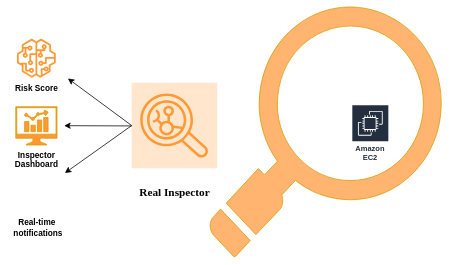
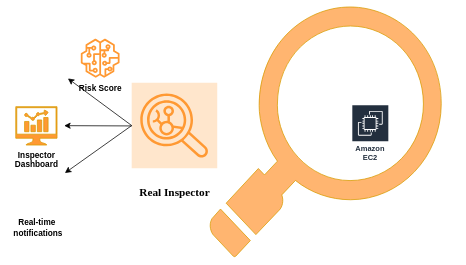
  <mxCell id="0" />
  <mxCell id="1" parent="0" />
  <mxCell id="2" value="&lt;h4&gt;&lt;b&gt;&lt;font style=&quot;font-size: 15px;&quot;&gt;Real Inspector&lt;/font&gt;&lt;/b&gt;&lt;/h4&gt;" style="sketch=0;points=[[0,0,0],[0.25,0,0],[0.5,0,0],[0.75,0,0],[1,0,0],[0,1,0],[0.25,1,0],[0.5,1,0],[0.75,1,0],[1,1,0],[0,0.25,0],[0,0.5,0],[0,0.75,0],[1,0.25,0],[1,0.5,0],[1,0.75,0]];outlineConnect=0;gradientDirection=north;fillColor=#FFE6CC;strokeColor=#FF9933;dashed=0;verticalLabelPosition=bottom;verticalAlign=top;align=center;html=1;fontSize=12;fontStyle=0;aspect=fixed;shape=mxgraph.aws4.resourceIcon;resIcon=mxgraph.aws4.inspector;fontFamily=Times New Roman;" parent="1" vertex="1"><mxGeometry x="175" y="109.75" width="114" height="114" as="geometry" /></mxCell>
  <mxCell id="3" value="&lt;h2&gt;&lt;br&gt;&lt;/h2&gt;" style="shadow=0;dashed=0;html=1;strokeColor=#d79b00;fillColor=#FFB570;labelPosition=center;verticalLabelPosition=bottom;verticalAlign=top;align=center;outlineConnect=0;shape=mxgraph.veeam.magnifying_glass;pointerEvents=1;rotation=90;" parent="1" vertex="1"><mxGeometry x="265.75" y="20" width="333" height="310.5" as="geometry" /></mxCell>
  <mxCell id="4" value="Amazon EC2" style="sketch=0;outlineConnect=0;fontColor=#232F3E;gradientColor=none;strokeColor=#ffffff;fillColor=#232F3E;dashed=0;verticalLabelPosition=middle;verticalAlign=bottom;align=center;html=1;whiteSpace=wrap;fontSize=10;fontStyle=1;spacing=3;shape=mxgraph.aws4.productIcon;prIcon=mxgraph.aws4.ec2;" parent="1" vertex="1"><mxGeometry x="468" y="138.75" width="50" height="80" as="geometry" /></mxCell>
  <mxCell id="5" value="" style="shape=image;html=1;verticalAlign=top;verticalLabelPosition=bottom;labelBackgroundColor=#ffffff;imageAspect=0;aspect=fixed;image=https://cdn0.iconfinder.com/data/icons/phosphor-fill-vol-4/256/repeat-fill-128.png;sketch=0;fontFamily=Helvetica;fillColor=#D99A5F;" parent="1" vertex="1"><mxGeometry x="254" y="64.75" width="128" height="128" as="geometry" /></mxCell>
  <mxCell id="6" value="" style="endArrow=classic;html=1;rounded=0;exitX=0;exitY=0.5;exitDx=0;exitDy=0;exitPerimeter=0;" edge="1" parent="1" source="2"><mxGeometry width="50" height="50" relative="1" as="geometry"><mxPoint x="87" y="179" as="sourcePoint" /><mxPoint x="90" y="104" as="targetPoint" /></mxGeometry></mxCell>
  <mxCell id="7" value="" style="endArrow=classic;html=1;rounded=0;exitX=0;exitY=0.25;exitDx=0;exitDy=0;exitPerimeter=0;" edge="1" parent="1"><mxGeometry width="50" height="50" relative="1" as="geometry"><mxPoint x="175" y="167.25" as="sourcePoint" /><mxPoint x="85" y="166.896" as="targetPoint" /></mxGeometry></mxCell>
  <mxCell id="8" value="" style="endArrow=classic;html=1;rounded=0;exitX=0;exitY=0.5;exitDx=0;exitDy=0;exitPerimeter=0;" edge="1" parent="1" source="2"><mxGeometry width="50" height="50" relative="1" as="geometry"><mxPoint x="175" y="195.25" as="sourcePoint" /><mxPoint x="86" y="230" as="targetPoint" /></mxGeometry></mxCell>
- <mxCell id="9" value="&lt;b&gt;&lt;font style=&quot;font-size: 11px;&quot;&gt;Risk Score&lt;/font&gt;&lt;/b&gt;" style="sketch=0;outlineConnect=0;fillColor=#FF9933;strokeColor=#d79b00;dashed=0;verticalLabelPosition=bottom;verticalAlign=top;align=center;html=1;fontSize=12;fontStyle=0;aspect=fixed;pointerEvents=1;shape=mxgraph.aws4.sagemaker_model;" vertex="1" parent="1"><mxGeometry x="22" y="51" width="52" height="52" as="geometry" /></mxCell>
+ <mxCell id="9" value="&lt;b&gt;&lt;font style=&quot;font-size: 11px;&quot;&gt;Risk Score&lt;/font&gt;&lt;/b&gt;" style="sketch=0;outlineConnect=0;fillColor=#FF9933;strokeColor=#d79b00;dashed=0;verticalLabelPosition=bottom;verticalAlign=top;align=center;html=1;fontSize=12;fontStyle=0;aspect=fixed;pointerEvents=1;shape=mxgraph.aws4.sagemaker_model;" vertex="1" parent="1"><mxGeometry x="107" y="51" width="52" height="52" as="geometry" /></mxCell>
  <mxCell id="10" value="&lt;b style=&quot;font-size: 11px;&quot;&gt;Real-time&amp;nbsp;&lt;br&gt;notifications&lt;/b&gt;" style="shape=image;html=1;verticalAlign=top;verticalLabelPosition=bottom;labelBackgroundColor=#ffffff;imageAspect=0;aspect=fixed;image=https://cdn2.iconfinder.com/data/icons/bitsies/128/Alarm-128.png" vertex="1" parent="1"><mxGeometry x="26" y="234" width="48" height="48" as="geometry" /></mxCell>
  <mxCell id="11" value="&lt;b&gt;Inspector&lt;br&gt;Dashboard&lt;/b&gt;" style="sketch=0;pointerEvents=1;shadow=0;dashed=0;html=1;strokeColor=#d79b00;fillColor=#FF9933;aspect=fixed;labelPosition=center;verticalLabelPosition=bottom;verticalAlign=top;align=center;outlineConnect=0;shape=mxgraph.vvd.nsx_dashboard;fontSize=11;" vertex="1" parent="1"><mxGeometry x="20.5" y="141.6" width="55" height="51.15" as="geometry" /></mxCell>
